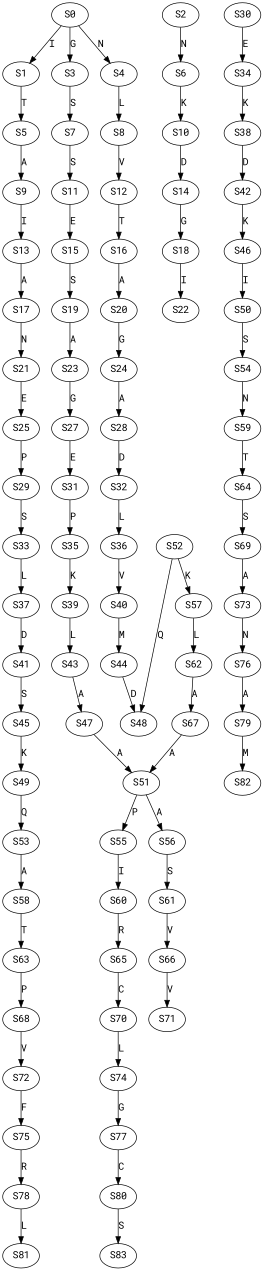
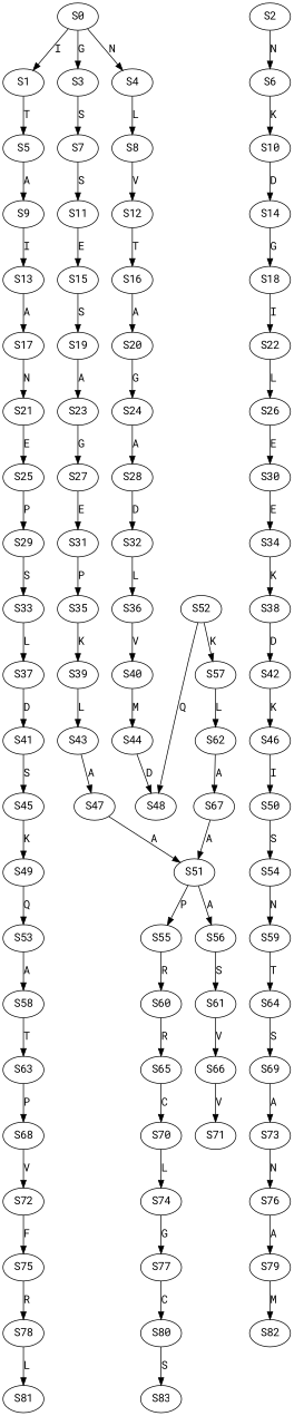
  strict digraph {
    fontname="Roboto Mono"
    node [fontname="Roboto Mono"]
    edge [fontname="Roboto Mono"]
    S0
    S1
    S3
    S4
    S5
    S2
    S6
    S7
    S8
    S9
    S10
    S11
    S12
    S13
    S14
    S15
    S16
    S17
    S18
    S19
    S20
    S21
    S22
    S23
    S24
    S25
+   S26
    S27
    S28
    S29
    S30
    S31
    S32
    S33
    S34
    S35
    S36
    S37
    S38
    S39
    S40
    S41
    S42
    S43
    S44
    S45
    S46
    S47
    S48
    S49
    S50
    S51
    S53
    S54
    S55
    S56
    S52
    S57
    S58
    S59
    S60
    S61
    S62
    S63
    S64
    S65
    S66
    S67
    S68
    S69
    S70
    S71
    S72
    S73
    S74
    S75
    S76
    S77
    S78
    S79
    S80
    S81
    S82
    S83
    S0 -> S1 [label=I]
    S0 -> S3 [label=G]
    S0 -> S4 [label=N]
    S1 -> S5 [label=T]
    S3 -> S7 [label=S]
    S4 -> S8 [label=L]
    S5 -> S9 [label=A]
    S2 -> S6 [label=N]
    S6 -> S10 [label=K]
    S7 -> S11 [label=S]
    S8 -> S12 [label=V]
    S9 -> S13 [label=I]
    S10 -> S14 [label=D]
    S11 -> S15 [label=E]
    S12 -> S16 [label=T]
    S13 -> S17 [label=A]
    S14 -> S18 [label=G]
    S15 -> S19 [label=S]
    S16 -> S20 [label=A]
    S17 -> S21 [label=N]
    S18 -> S22 [label=I]
    S19 -> S23 [label=A]
    S20 -> S24 [label=G]
    S21 -> S25 [label=E]
+   S22 -> S26 [label=L]
    S23 -> S27 [label=G]
    S24 -> S28 [label=A]
    S25 -> S29 [label=P]
+   S26 -> S30 [label=E]
    S27 -> S31 [label=E]
    S28 -> S32 [label=D]
    S29 -> S33 [label=S]
    S30 -> S34 [label=E]
    S31 -> S35 [label=P]
    S32 -> S36 [label=L]
    S33 -> S37 [label=L]
    S34 -> S38 [label=K]
    S35 -> S39 [label=K]
    S36 -> S40 [label=V]
    S37 -> S41 [label=D]
    S38 -> S42 [label=D]
    S39 -> S43 [label=L]
    S40 -> S44 [label=M]
    S41 -> S45 [label=S]
    S42 -> S46 [label=K]
    S43 -> S47 [label=A]
    S44 -> S48 [label=D]
    S45 -> S49 [label=K]
    S46 -> S50 [label=I]
    S47 -> S51 [label=A]
    S49 -> S53 [label=Q]
    S50 -> S54 [label=S]
    S51 -> S55 [label=P]
    S51 -> S56 [label=A]
    S53 -> S58 [label=A]
    S54 -> S59 [label=N]
-   S55 -> S60 [label=I]
+   S55 -> S60 [label=R]
    S56 -> S61 [label=S]
    S52 -> S48 [label=Q]
    S52 -> S57 [label=K]
    S57 -> S62 [label=L]
    S58 -> S63 [label=T]
    S59 -> S64 [label=T]
    S60 -> S65 [label=R]
    S61 -> S66 [label=V]
    S62 -> S67 [label=A]
    S63 -> S68 [label=P]
    S64 -> S69 [label=S]
    S65 -> S70 [label=C]
    S66 -> S71 [label=V]
    S67 -> S51 [label=A]
    S68 -> S72 [label=V]
    S69 -> S73 [label=A]
    S70 -> S74 [label=L]
    S72 -> S75 [label=F]
    S73 -> S76 [label=N]
    S74 -> S77 [label=G]
    S75 -> S78 [label=R]
    S76 -> S79 [label=A]
    S77 -> S80 [label=C]
    S78 -> S81 [label=L]
    S79 -> S82 [label=M]
    S80 -> S83 [label=S]
  }
